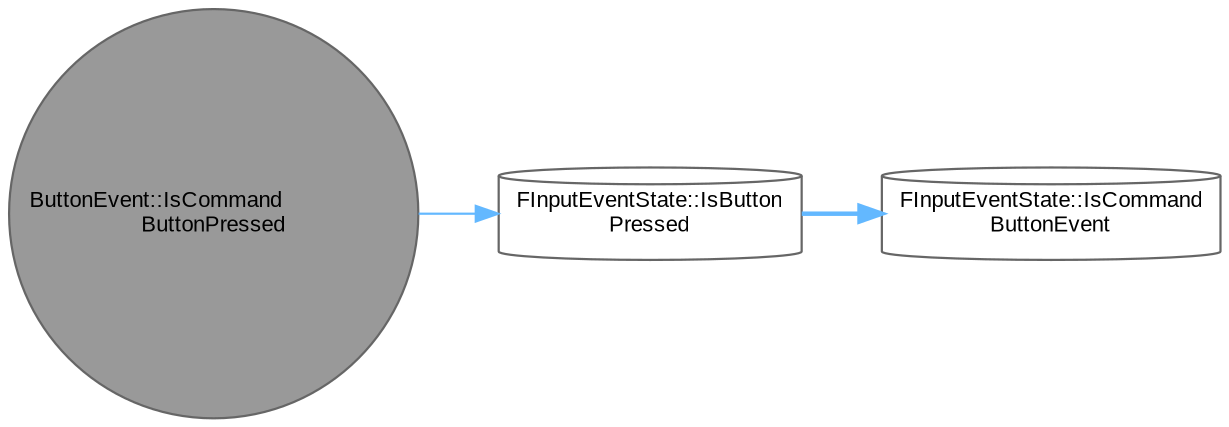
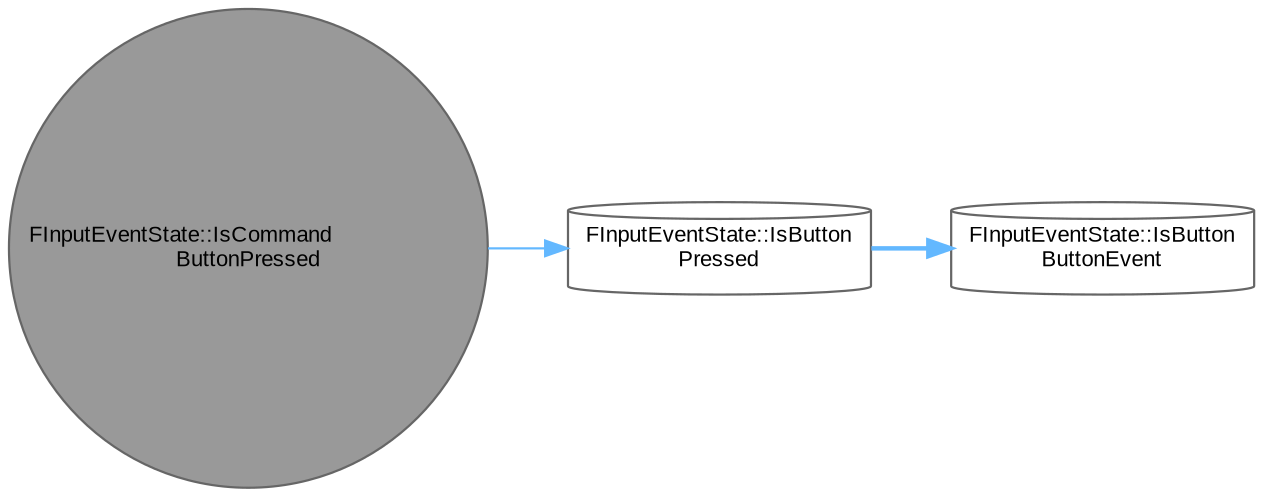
  digraph {
    fontname="Liberation Sans"
    rankdir=LR
    node [color=grey40 fillcolor=white fontname="Liberation Sans" fontsize=10 shape=cylinder style=filled]
    edge [color=steelblue1 fontname="Liberation Sans" fontsize=10 labelfontname=Helvetica labelfontsize=10]
-   n1 [color=gray40 fillcolor=grey60 fontcolor=black height=0.2 label="ButtonEvent::IsCommand\lButtonPressed" shape=circle width=0.4]
+   n1 [color=gray40 fillcolor=grey60 fontcolor=black height=0.2 label="FInputEventState::IsCommand\lButtonPressed" shape=circle width=0.4]
    n2 [height=0.2 label="FInputEventState::IsButton\lPressed" width=0.4]
-   n3 [height=0.2 label="FInputEventState::IsCommand\lButtonEvent" width=0.4]
+   n3 [height=0.2 label="FInputEventState::IsButton\lButtonEvent" width=0.4]
    n1 -> n2 [style=solid]
    n2 -> n3 [style=bold]
  }
